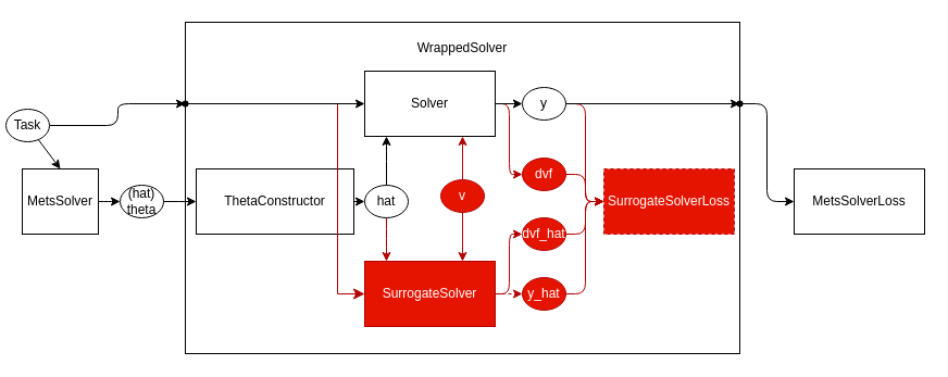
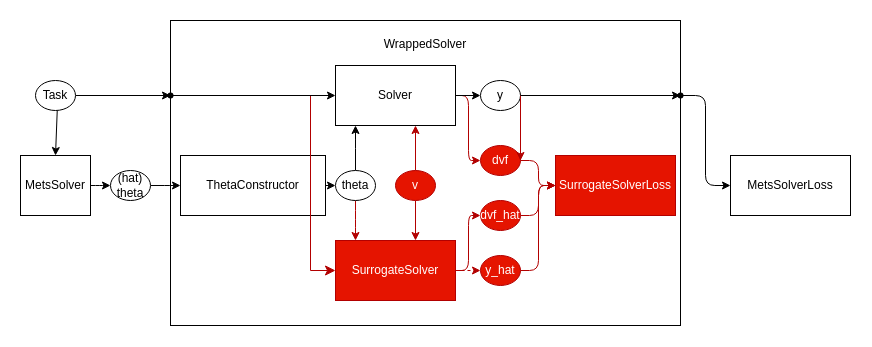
  <mxCell id="0" />
  <mxCell id="1" parent="0" />
  <mxCell id="2" value="&lt;div style=&quot;&quot;&gt;&lt;span style=&quot;background-color: initial;&quot;&gt;WrappedSolver&lt;/span&gt;&lt;/div&gt;&lt;div style=&quot;&quot;&gt;&lt;span style=&quot;background-color: initial;&quot;&gt;&lt;br&gt;&lt;/span&gt;&lt;/div&gt;&lt;div style=&quot;&quot;&gt;&lt;span style=&quot;background-color: initial;&quot;&gt;&lt;br&gt;&lt;/span&gt;&lt;/div&gt;&lt;div style=&quot;&quot;&gt;&lt;br&gt;&lt;/div&gt;&lt;div style=&quot;&quot;&gt;&lt;span style=&quot;background-color: initial;&quot;&gt;&lt;br&gt;&lt;/span&gt;&lt;/div&gt;&lt;div style=&quot;&quot;&gt;&lt;span style=&quot;background-color: initial;&quot;&gt;&lt;br&gt;&lt;/span&gt;&lt;/div&gt;&lt;div style=&quot;&quot;&gt;&lt;span style=&quot;background-color: initial;&quot;&gt;&lt;br&gt;&lt;/span&gt;&lt;/div&gt;&lt;div style=&quot;&quot;&gt;&lt;span style=&quot;background-color: initial;&quot;&gt;&lt;br&gt;&lt;/span&gt;&lt;/div&gt;&lt;div style=&quot;&quot;&gt;&lt;span style=&quot;background-color: initial;&quot;&gt;&lt;br&gt;&lt;/span&gt;&lt;/div&gt;&lt;div style=&quot;&quot;&gt;&lt;span style=&quot;background-color: initial;&quot;&gt;&lt;br&gt;&lt;/span&gt;&lt;/div&gt;&lt;div style=&quot;&quot;&gt;&lt;span style=&quot;background-color: initial;&quot;&gt;&lt;br&gt;&lt;/span&gt;&lt;/div&gt;&lt;div style=&quot;&quot;&gt;&lt;span style=&quot;background-color: initial;&quot;&gt;&lt;br&gt;&lt;/span&gt;&lt;/div&gt;&lt;div style=&quot;&quot;&gt;&lt;span style=&quot;background-color: initial;&quot;&gt;&lt;br&gt;&lt;/span&gt;&lt;/div&gt;&lt;div style=&quot;&quot;&gt;&lt;span style=&quot;background-color: initial;&quot;&gt;&lt;br&gt;&lt;/span&gt;&lt;/div&gt;&lt;div style=&quot;&quot;&gt;&lt;span style=&quot;background-color: initial;&quot;&gt;&lt;br&gt;&lt;/span&gt;&lt;/div&gt;&lt;div style=&quot;&quot;&gt;&lt;span style=&quot;background-color: initial;&quot;&gt;&lt;br&gt;&lt;/span&gt;&lt;/div&gt;&lt;div style=&quot;&quot;&gt;&lt;span style=&quot;background-color: initial;&quot;&gt;&lt;br&gt;&lt;/span&gt;&lt;/div&gt;&lt;div style=&quot;&quot;&gt;&lt;span style=&quot;background-color: initial;&quot;&gt;&lt;br&gt;&lt;/span&gt;&lt;/div&gt;&lt;div style=&quot;&quot;&gt;&lt;span style=&quot;background-color: initial;&quot;&gt;&lt;br&gt;&lt;/span&gt;&lt;/div&gt;" style="whiteSpace=wrap;html=1;align=center;" parent="1" vertex="1"><mxGeometry x="170" y="20" width="510" height="305" as="geometry" /></mxCell>
  <mxCell id="3" style="edgeStyle=elbowEdgeStyle;html=1;entryX=0;entryY=0.5;entryDx=0;entryDy=0;" parent="1" source="4" target="18" edge="1"><mxGeometry relative="1" as="geometry" /></mxCell>
  <mxCell id="4" value="MetsSolver" style="whiteSpace=wrap;html=1;" parent="1" vertex="1"><mxGeometry x="20" y="155" width="70" height="60" as="geometry" /></mxCell>
  <mxCell id="5" value="" style="edgeStyle=elbowEdgeStyle;jumpStyle=arc;html=1;entryX=0;entryY=0.5;entryDx=0;entryDy=0;fillColor=#e51400;strokeColor=#B20000;" parent="1" source="7" target="27" edge="1"><mxGeometry relative="1" as="geometry" /></mxCell>
  <mxCell id="6" value="" style="edgeStyle=elbowEdgeStyle;jumpStyle=arc;html=1;" parent="1" source="7" target="25" edge="1"><mxGeometry relative="1" as="geometry" /></mxCell>
  <mxCell id="7" value="Solver" style="whiteSpace=wrap;html=1;" parent="1" vertex="1"><mxGeometry x="335" y="65" width="120" height="60" as="geometry" /></mxCell>
  <mxCell id="8" value="" style="edgeStyle=elbowEdgeStyle;jumpStyle=arc;html=1;entryX=0;entryY=0.5;entryDx=0;entryDy=0;fillColor=#e51400;strokeColor=#B20000;" parent="1" source="10" target="29" edge="1"><mxGeometry relative="1" as="geometry" /></mxCell>
  <mxCell id="9" value="" style="edgeStyle=elbowEdgeStyle;jumpStyle=arc;html=1;fillColor=#e51400;strokeColor=#B20000;dashed=1;" parent="1" source="10" target="24" edge="1"><mxGeometry relative="1" as="geometry" /></mxCell>
  <mxCell id="10" value="SurrogateSolver" style="whiteSpace=wrap;html=1;fillColor=#e51400;fontColor=#ffffff;strokeColor=#B20000;" parent="1" vertex="1"><mxGeometry x="335" y="240" width="120" height="60" as="geometry" /></mxCell>
- <mxCell id="11" value="SurrogateSolverLoss" style="whiteSpace=wrap;html=1;fillColor=#e51400;fontColor=#ffffff;strokeColor=#B20000;dashed=1;" parent="1" vertex="1"><mxGeometry x="555" y="155" width="120" height="60" as="geometry" /></mxCell>
+ <mxCell id="11" value="SurrogateSolverLoss" style="whiteSpace=wrap;html=1;fillColor=#e51400;fontColor=#ffffff;strokeColor=#B20000;" parent="1" vertex="1"><mxGeometry x="555" y="155" width="120" height="60" as="geometry" /></mxCell>
  <mxCell id="12" style="edgeStyle=elbowEdgeStyle;html=1;entryX=0;entryY=0.5;entryDx=0;entryDy=0;jumpStyle=arc;" parent="1" source="13" target="21" edge="1"><mxGeometry relative="1" as="geometry" /></mxCell>
  <mxCell id="13" value="ThetaConstructor" style="whiteSpace=wrap;html=1;" parent="1" vertex="1"><mxGeometry x="180" y="155" width="145" height="60" as="geometry" /></mxCell>
  <mxCell id="14" style="edgeStyle=none;html=1;entryX=0.5;entryY=0;entryDx=0;entryDy=0;" parent="1" source="16" target="4" edge="1"><mxGeometry relative="1" as="geometry" /></mxCell>
  <mxCell id="15" value="" style="edgeStyle=elbowEdgeStyle;jumpStyle=arc;html=1;" parent="1" source="16" target="36" edge="1"><mxGeometry relative="1" as="geometry" /></mxCell>
- <mxCell id="16" value="Task" style="ellipse;whiteSpace=wrap;html=1;" parent="1" vertex="1"><mxGeometry x="5" y="100" width="40" height="30" as="geometry" /></mxCell>
+ <mxCell id="16" value="Task" style="ellipse;whiteSpace=wrap;html=1;" parent="1" vertex="1"><mxGeometry x="35" y="80" width="40" height="30" as="geometry" /></mxCell>
  <mxCell id="17" value="" style="edgeStyle=elbowEdgeStyle;html=1;" parent="1" source="18" target="13" edge="1"><mxGeometry relative="1" as="geometry" /></mxCell>
  <mxCell id="18" value="(hat)&lt;br&gt;theta" style="ellipse;whiteSpace=wrap;html=1;" parent="1" vertex="1"><mxGeometry x="110" y="170" width="40" height="30" as="geometry" /></mxCell>
  <mxCell id="19" value="" style="edgeStyle=elbowEdgeStyle;html=1;" parent="1" source="21" target="7" edge="1"><mxGeometry relative="1" as="geometry" /></mxCell>
  <mxCell id="20" value="" style="edgeStyle=elbowEdgeStyle;html=1;fillColor=#e51400;strokeColor=#B20000;" parent="1" source="21" target="10" edge="1"><mxGeometry relative="1" as="geometry" /></mxCell>
- <mxCell id="21" value="hat" style="ellipse;whiteSpace=wrap;html=1;" parent="1" vertex="1"><mxGeometry x="335" y="170" width="40" height="30" as="geometry" /></mxCell>
+ <mxCell id="21" value="theta" style="ellipse;whiteSpace=wrap;html=1;" parent="1" vertex="1"><mxGeometry x="335" y="170" width="40" height="30" as="geometry" /></mxCell>
  <mxCell id="22" value="" style="edgeStyle=segmentEdgeStyle;endArrow=classic;html=1;curved=0;rounded=0;endSize=8;startSize=8;sourcePerimeterSpacing=0;targetPerimeterSpacing=0;entryX=0;entryY=0.5;entryDx=0;entryDy=0;jumpStyle=arc;fillColor=#e51400;strokeColor=#B20000;" parent="1" target="10" edge="1"><mxGeometry width="100" relative="1" as="geometry"><mxPoint x="170" y="95" as="sourcePoint" /><mxPoint x="360" y="-15" as="targetPoint" /><Array as="points"><mxPoint x="310" y="95" /><mxPoint x="310" y="270" /></Array></mxGeometry></mxCell>
  <mxCell id="23" style="edgeStyle=none;html=1;entryX=0;entryY=0.5;entryDx=0;entryDy=0;exitX=0.614;exitY=0.679;exitDx=0;exitDy=0;exitPerimeter=0;" parent="1" source="36" target="7" edge="1"><mxGeometry relative="1" as="geometry"><mxPoint x="70" y="105" as="sourcePoint" /><mxPoint x="180" y="104.91" as="targetPoint" /></mxGeometry></mxCell>
  <mxCell id="24" value="y_hat" style="ellipse;whiteSpace=wrap;html=1;fillColor=#e51400;fontColor=#ffffff;strokeColor=#B20000;" parent="1" vertex="1"><mxGeometry x="480" y="255" width="40" height="30" as="geometry" /></mxCell>
  <mxCell id="25" value="y" style="ellipse;whiteSpace=wrap;html=1;" parent="1" vertex="1"><mxGeometry x="480" y="80" width="40" height="30" as="geometry" /></mxCell>
  <mxCell id="26" value="" style="edgeStyle=elbowEdgeStyle;jumpStyle=arc;html=1;fillColor=#e51400;strokeColor=#B20000;" parent="1" source="27" target="11" edge="1"><mxGeometry relative="1" as="geometry" /></mxCell>
  <mxCell id="27" value="dvf" style="ellipse;whiteSpace=wrap;html=1;fillColor=#e51400;fontColor=#ffffff;strokeColor=#B20000;" parent="1" vertex="1"><mxGeometry x="480" y="145" width="40" height="30" as="geometry" /></mxCell>
  <mxCell id="28" value="" style="edgeStyle=elbowEdgeStyle;jumpStyle=arc;html=1;fillColor=#e51400;strokeColor=#B20000;" parent="1" source="29" target="11" edge="1"><mxGeometry relative="1" as="geometry" /></mxCell>
  <mxCell id="29" value="dvf_hat" style="ellipse;whiteSpace=wrap;html=1;fillColor=#e51400;fontColor=#ffffff;strokeColor=#B20000;" parent="1" vertex="1"><mxGeometry x="480" y="200" width="40" height="30" as="geometry" /></mxCell>
  <mxCell id="30" value="" style="edgeStyle=elbowEdgeStyle;jumpStyle=arc;html=1;fillColor=#e51400;strokeColor=#B20000;" parent="1" source="32" target="7" edge="1"><mxGeometry relative="1" as="geometry" /></mxCell>
  <mxCell id="31" value="" style="edgeStyle=elbowEdgeStyle;jumpStyle=arc;html=1;fillColor=#e51400;strokeColor=#B20000;" parent="1" source="32" target="10" edge="1"><mxGeometry relative="1" as="geometry" /></mxCell>
- <mxCell id="32" value="v" style="ellipse;whiteSpace=wrap;html=1;fillColor=#e51400;fontColor=#ffffff;strokeColor=#B20000;" parent="1" vertex="1"><mxGeometry x="405" y="165" width="40" height="30" as="geometry" /></mxCell>
+ <mxCell id="32" value="v" style="ellipse;whiteSpace=wrap;html=1;fillColor=#e51400;fontColor=#ffffff;strokeColor=#B20000;" parent="1" vertex="1"><mxGeometry x="395" y="170" width="40" height="30" as="geometry" /></mxCell>
  <mxCell id="33" value="" style="edgeStyle=elbowEdgeStyle;jumpStyle=arc;html=1;" parent="1" source="34" target="35" edge="1"><mxGeometry relative="1" as="geometry" /></mxCell>
  <mxCell id="34" value="" style="shape=waypoint;sketch=0;size=6;pointerEvents=1;points=[];fillColor=default;resizable=0;rotatable=0;perimeter=centerPerimeter;snapToPoint=1;" parent="1" vertex="1"><mxGeometry x="670" y="85" width="20" height="20" as="geometry" /></mxCell>
  <mxCell id="35" value="MetsSolverLoss" style="whiteSpace=wrap;html=1;sketch=0;" parent="1" vertex="1"><mxGeometry x="730" y="155" width="120" height="60" as="geometry" /></mxCell>
  <mxCell id="36" value="" style="shape=waypoint;sketch=0;size=6;pointerEvents=1;points=[];fillColor=default;resizable=0;rotatable=0;perimeter=centerPerimeter;snapToPoint=1;" parent="1" vertex="1"><mxGeometry x="160" y="85" width="20" height="20" as="geometry" /></mxCell>
  <mxCell id="37" value="" style="edgeStyle=elbowEdgeStyle;jumpStyle=arc;html=1;exitX=1;exitY=0.5;exitDx=0;exitDy=0;entryX=0;entryY=0.5;entryDx=0;entryDy=0;fillColor=#e51400;strokeColor=#B20000;" parent="1" source="24" target="11" edge="1"><mxGeometry relative="1" as="geometry"><mxPoint x="530" y="225" as="sourcePoint" /><mxPoint x="560" y="195" as="targetPoint" /></mxGeometry></mxCell>
- <mxCell id="38" value="" style="edgeStyle=elbowEdgeStyle;jumpStyle=arc;html=1;fillColor=#e51400;strokeColor=#B20000;exitX=1;exitY=0.5;exitDx=0;exitDy=0;entryX=0;entryY=0.5;entryDx=0;entryDy=0;" parent="1" source="25" target="11" edge="1"><mxGeometry relative="1" as="geometry"><mxPoint x="530" y="170" as="sourcePoint" /><mxPoint x="560" y="195" as="targetPoint" /></mxGeometry></mxCell>
+ <mxCell id="38" value="" style="edgeStyle=elbowEdgeStyle;jumpStyle=arc;html=1;fillColor=#e51400;strokeColor=#B20000;exitX=1;exitY=0.5;exitDx=0;exitDy=0;" parent="1" source="25" target="27" edge="1"><mxGeometry relative="1" as="geometry"><mxPoint x="530" y="170" as="sourcePoint" /><mxPoint x="560" y="195" as="targetPoint" /></mxGeometry></mxCell>
  <mxCell id="39" value="" style="edgeStyle=elbowEdgeStyle;jumpStyle=arc;html=1;" parent="1" source="25" target="34" edge="1"><mxGeometry relative="1" as="geometry" /></mxCell>
